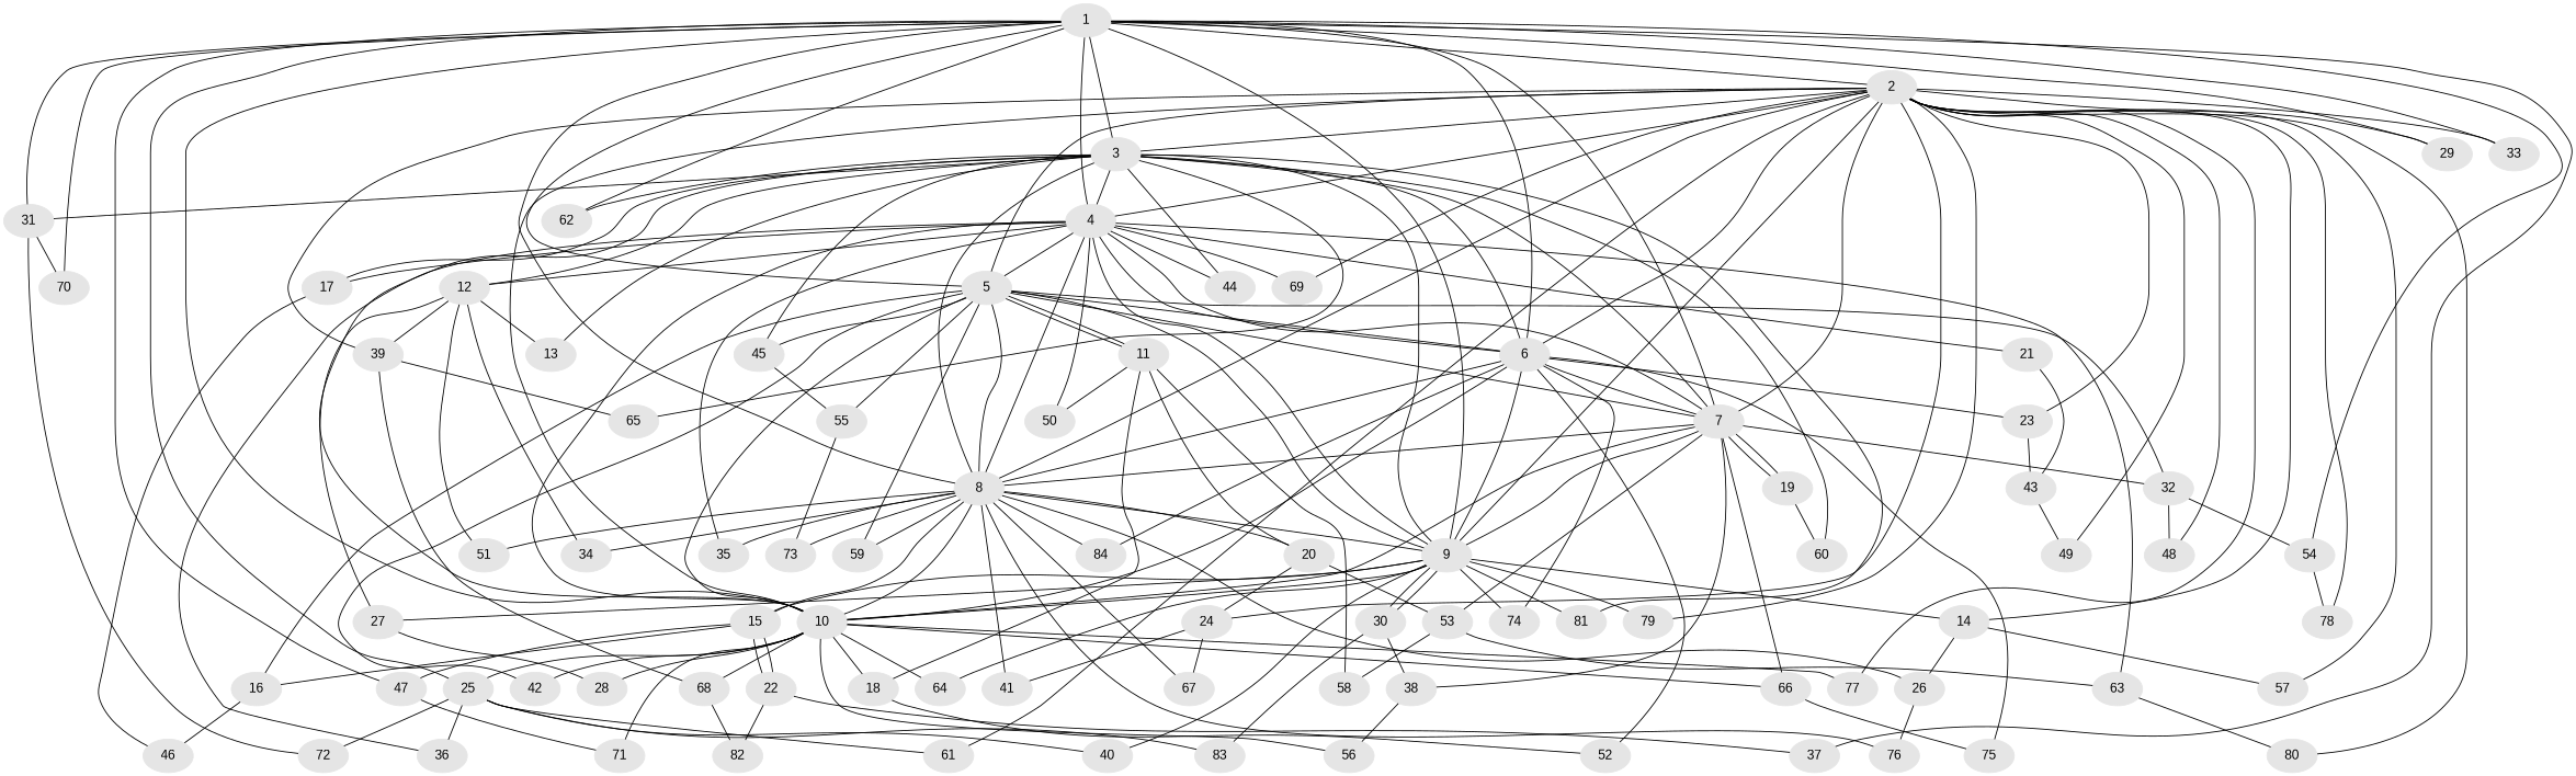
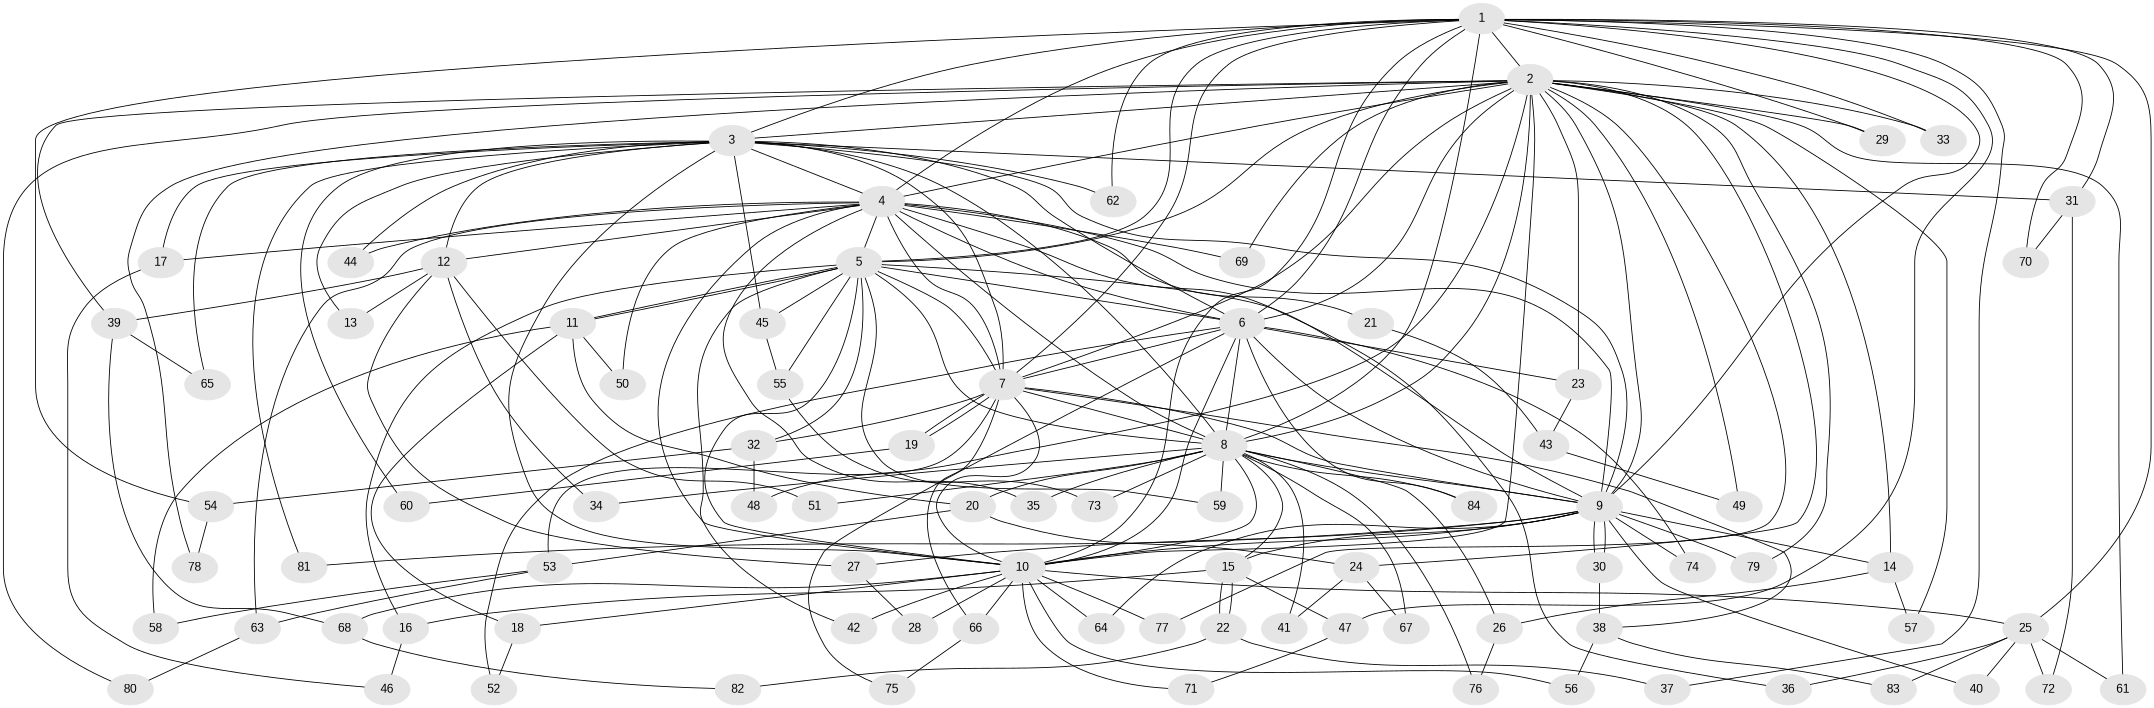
  graph {
    fontname="Liberation Sans"
    node [color=gray90 fontname="Liberation Sans" style=filled]
    edge [fontname="Liberation Sans"]
    1
    2
    3
    4
    5
    6
    7
    8
    9
    10
    25
    29
    31
    33
    37
    47
    54
    62
    70
    14
    23
    24
    39
    48
    49
    57
    61
    69
    77
    78
    79
    80
    12
    13
    17
    44
    45
    60
    65
    81
    21
    35
    36
    50
    63
    11
    16
    32
    42
    55
    59
    52
    74
    75
    84
    19
    38
    53
    66
    15
    20
    26
    34
    41
    51
    67
    73
    76
    27
    30
    40
    64
    18
    28
    56
    68
    71
    72
    83
    43
    46
    58
    22
    82
    1 -- 2
    1 -- 3
    1 -- 4
    1 -- 5
    1 -- 6
    1 -- 7
    1 -- 8
    1 -- 9
    1 -- 10
    1 -- 25
    1 -- 29
    1 -- 31
    1 -- 33
    1 -- 37
    1 -- 47
    1 -- 54
    1 -- 62
    1 -- 70
    2 -- 3
    2 -- 4
    2 -- 5
    2 -- 6
    2 -- 7
    2 -- 8
    2 -- 9
    2 -- 10
    2 -- 29
    2 -- 33
    2 -- 14
    2 -- 23
    2 -- 24
    2 -- 39
    2 -- 48
    2 -- 49
    2 -- 57
    2 -- 61
    2 -- 69
    2 -- 77
    2 -- 78
    2 -- 79
    2 -- 80
    3 -- 4
    3 -- 6
    3 -- 7
    3 -- 8
    3 -- 9
    3 -- 10
    3 -- 31
    3 -- 62
    3 -- 12
    3 -- 13
    3 -- 17
    3 -- 44
    3 -- 45
    3 -- 60
    3 -- 65
    3 -- 81
    4 -- 5
    4 -- 6
    4 -- 7
    4 -- 8
    4 -- 9
    4 -- 10
    4 -- 69
    4 -- 12
    4 -- 17
    4 -- 44
    4 -- 21
    4 -- 35
    4 -- 36
    4 -- 50
    4 -- 63
    5 -- 6
    5 -- 7
    5 -- 8
    5 -- 9
    5 -- 10
    5 -- 45
    5 -- 11
    5 -- 11
    5 -- 16
    5 -- 32
    5 -- 42
    5 -- 55
    5 -- 59
    6 -- 7
    6 -- 8
    6 -- 9
    6 -- 10
    6 -- 23
    6 -- 52
    6 -- 74
    6 -- 75
    6 -- 84
    7 -- 8
    7 -- 9
    7 -- 10
    7 -- 32
    7 -- 19
    7 -- 19
    7 -- 38
    7 -- 53
    7 -- 66
    8 -- 9
    8 -- 10
    8 -- 35
    8 -- 59
    8 -- 84
    8 -- 15
    8 -- 20
    8 -- 26
    8 -- 34
    8 -- 41
    8 -- 51
    8 -- 67
    8 -- 73
    8 -- 76
    9 -- 10
    9 -- 14
    9 -- 79
    9 -- 81
    9 -- 74
    9 -- 15
    9 -- 27
    9 -- 30
    9 -- 30
    9 -- 40
    9 -- 64
    10 -- 25
    10 -- 77
    10 -- 42
    10 -- 66
    10 -- 64
    10 -- 18
    10 -- 28
    10 -- 56
    10 -- 68
    10 -- 71
    25 -- 61
    25 -- 36
    25 -- 40
    25 -- 72
    25 -- 83
    31 -- 70
    31 -- 72
    47 -- 71
    54 -- 78
    14 -- 57
    14 -- 26
    23 -- 43
    24 -- 41
    24 -- 67
    39 -- 65
    39 -- 68
    12 -- 39
    12 -- 13
    12 -- 34
    12 -- 51
    12 -- 27
    17 -- 46
    45 -- 55
    21 -- 43
    63 -- 80
    11 -- 50
    11 -- 20
    11 -- 18
    11 -- 58
    16 -- 46
    32 -- 54
    32 -- 48
    55 -- 73
    19 -- 60
    38 -- 56
-   30 -- 83
+   38 -- 83
    53 -- 63
    53 -- 58
    66 -- 75
    15 -- 47
    15 -- 16
    15 -- 22
    15 -- 22
    20 -- 24
    20 -- 53
    26 -- 76
    27 -- 28
    30 -- 38
    18 -- 52
    68 -- 82
    43 -- 49
    22 -- 37
    22 -- 82
  }
